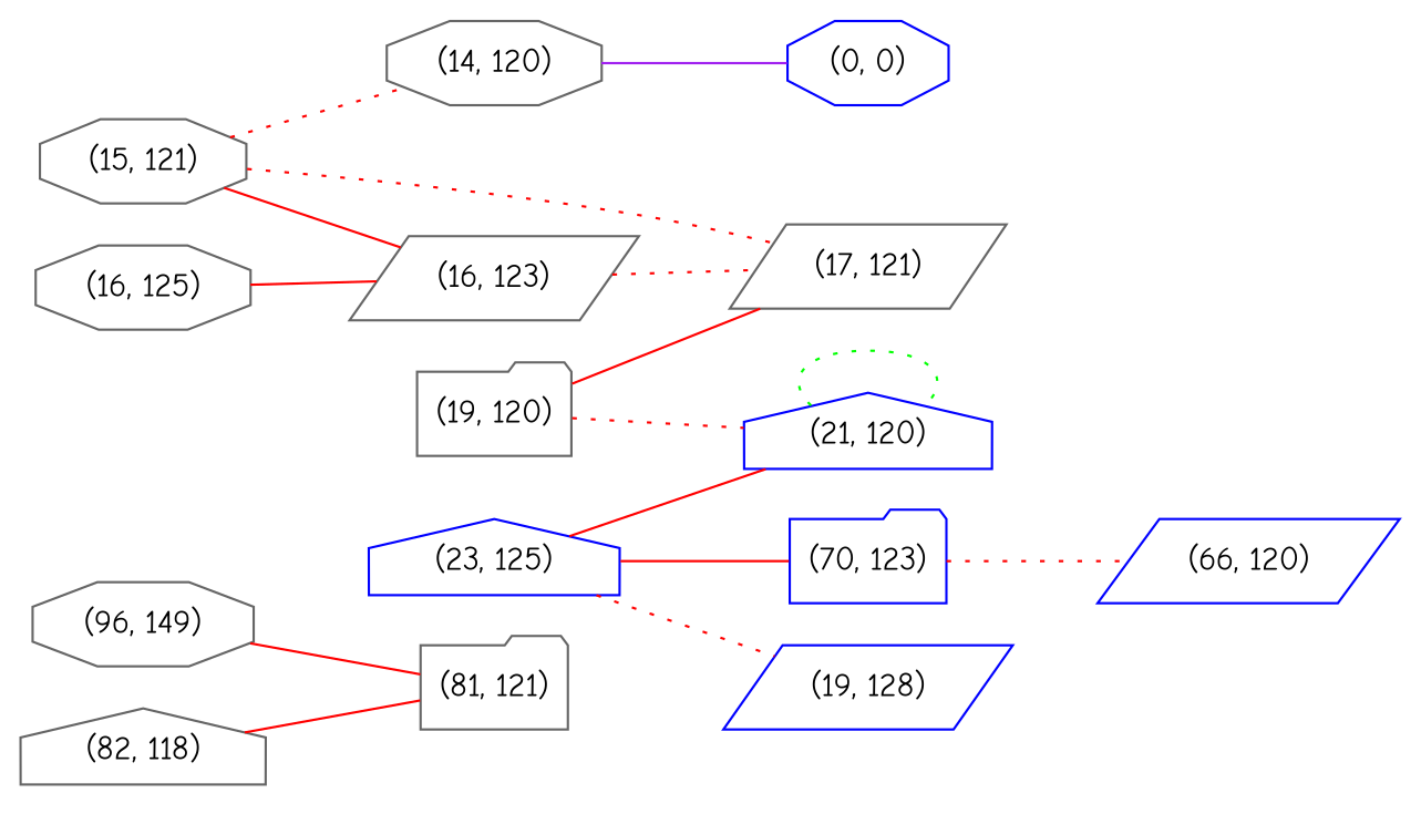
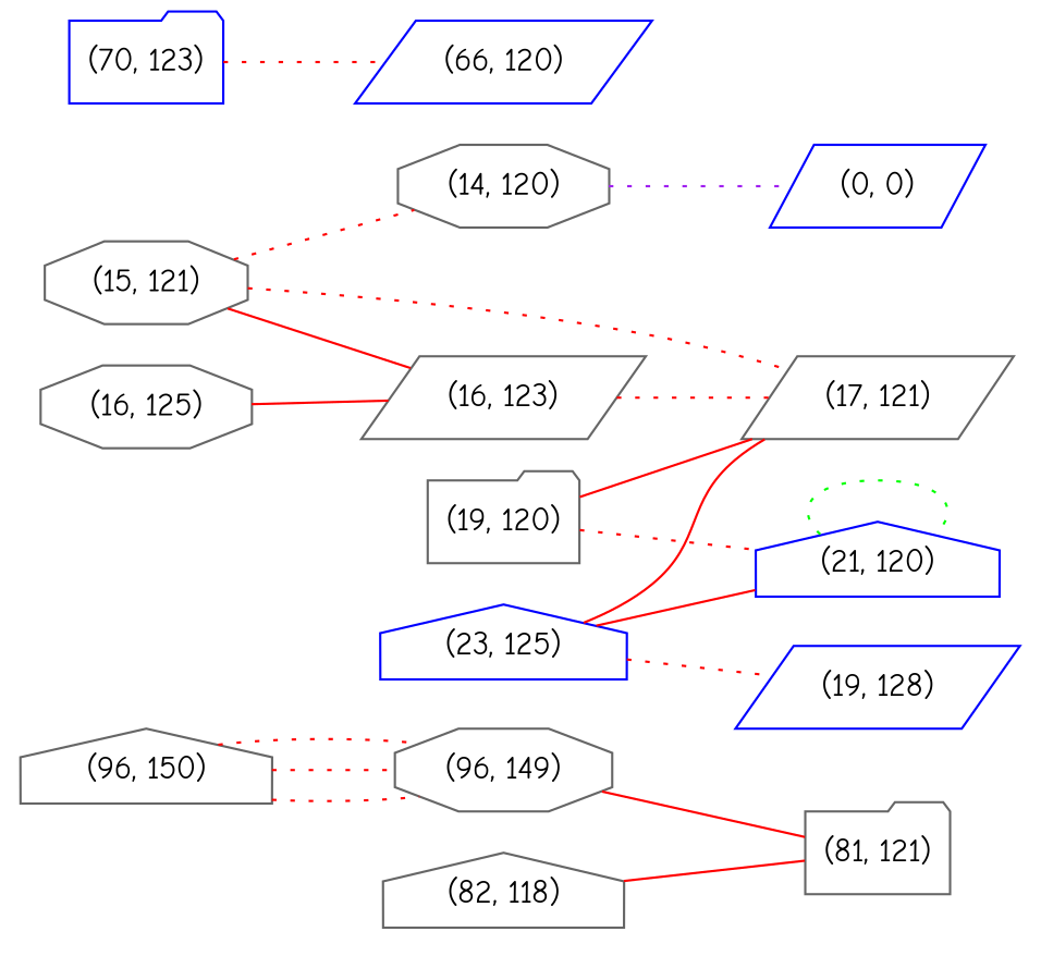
  graph {
    fontname="Comic Neue"
    rankdir=LR
    node [color=gray40 fontname="Comic Neue" shape=parallelogram]
    edge [color=red fontname="Comic Neue" style=dotted weight=1]
+   "(96, 150)" [shape=house]
    "(96, 149)" [shape=octagon]
    "(81, 121)" [shape=folder]
    "(82, 118)" [shape=house]
    "(15, 121)" [shape=octagon]
    "(14, 120)" [shape=octagon]
    "(16, 123)"
    "(17, 121)"
-   "(0, 0)" [color=blue shape=octagon]
+   "(0, 0)" [color=blue]
    "(23, 125)" [color=blue shape=house]
    "(70, 123)" [color=blue shape=folder]
    "(19, 128)" [color=blue]
    "(21, 120)" [color=blue shape=house]
    "(66, 120)" [color=blue]
    "(16, 125)" [shape=octagon]
    "(19, 120)" [shape=folder]
+   "(96, 150)" -- "(96, 149)"
+   "(96, 150)" -- "(96, 149)"
+   "(96, 150)" -- "(96, 149)"
    "(96, 149)" -- "(81, 121)" [style=solid]
    "(82, 118)" -- "(81, 121)" [style=solid]
    "(15, 121)" -- "(14, 120)"
    "(15, 121)" -- "(16, 123)" [style=solid]
    "(15, 121)" -- "(17, 121)"
-   "(14, 120)" -- "(0, 0)" [color=purple style=solid weight=4]
+   "(14, 120)" -- "(0, 0)" [color=purple weight=4]
    "(16, 123)" -- "(17, 121)"
-   "(23, 125)" -- "(70, 123)" [style=solid]
+   "(23, 125)" -- "(17, 121)" [style=solid]
    "(23, 125)" -- "(19, 128)"
    "(23, 125)" -- "(21, 120)" [style=solid]
    "(70, 123)" -- "(66, 120)"
    "(21, 120)" -- "(21, 120)" [color=green weight=2]
    "(16, 125)" -- "(16, 123)" [style=solid]
    "(19, 120)" -- "(17, 121)" [style=solid]
    "(19, 120)" -- "(21, 120)"
  }
